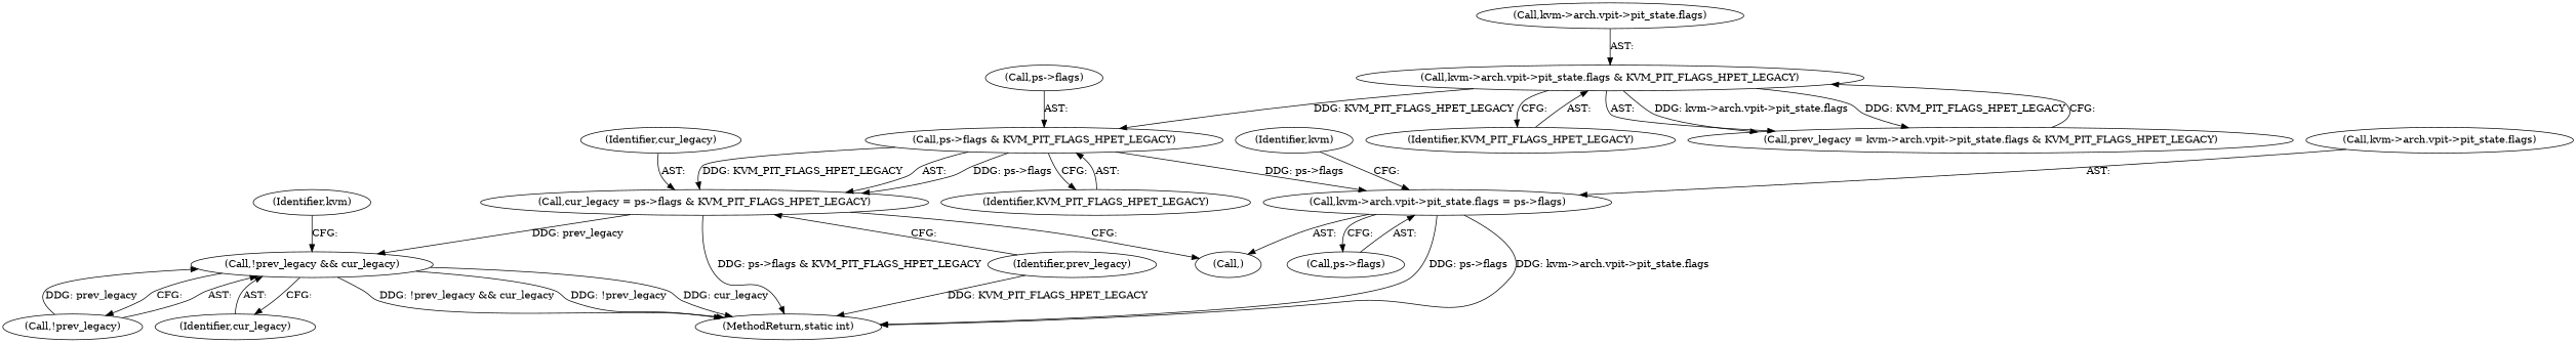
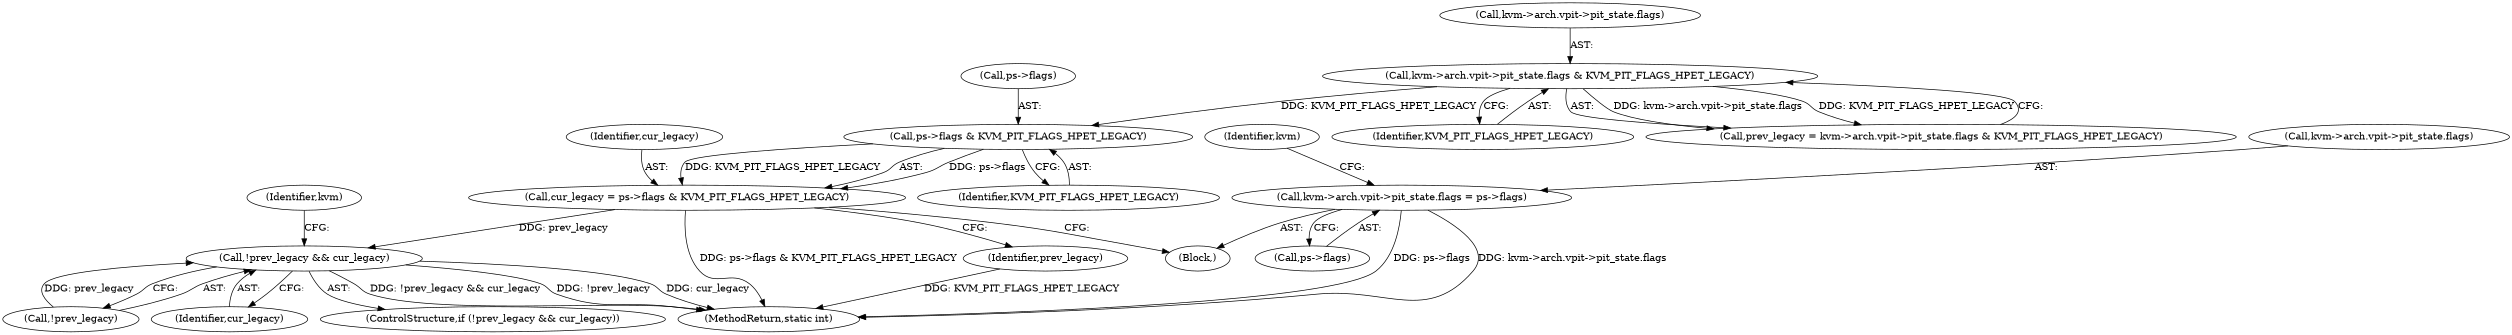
  digraph {
    n1 [label="(Call,ps->flags & KVM_PIT_FLAGS_HPET_LEGACY)"]
    n2 [label="(Call,cur_legacy = ps->flags & KVM_PIT_FLAGS_HPET_LEGACY)"]
    n3 [label="(Call,kvm->arch.vpit->pit_state.flags = ps->flags)"]
    n4 [label="(Identifier,KVM_PIT_FLAGS_HPET_LEGACY)"]
    n5 [label="(MethodReturn,static int)"]
    n6 [label="(Call,!prev_legacy && cur_legacy)"]
-   n7 [label="(Call,)"]
+   n7 [label="(Block,)"]
    n8 [label="(Call,ps->flags)"]
    n9 [label="(Call,kvm->arch.vpit->pit_state.flags & KVM_PIT_FLAGS_HPET_LEGACY)"]
    n10 [label="(Identifier,KVM_PIT_FLAGS_HPET_LEGACY)"]
    n11 [label="(Call,prev_legacy = kvm->arch.vpit->pit_state.flags & KVM_PIT_FLAGS_HPET_LEGACY)"]
+   n12 [label="(ControlStructure,if (!prev_legacy && cur_legacy))"]
    n13 [label="(Call,!prev_legacy)"]
    n14 [label="(Identifier,cur_legacy)"]
    n15 [label="(Call,kvm->arch.vpit->pit_state.flags)"]
    n16 [label="(Identifier,kvm)"]
    n17 [label="(Identifier,cur_legacy)"]
    n18 [label="(Identifier,prev_legacy)"]
    n19 [label="(Call,kvm->arch.vpit->pit_state.flags)"]
    n20 [label="(Call,ps->flags)"]
    n21 [label="(Identifier,kvm)"]
    n1 -> n2 [label="AST: "]
    n1 -> n2 [label="DDG: ps->flags"]
    n1 -> n2 [label="DDG: KVM_PIT_FLAGS_HPET_LEGACY"]
-   n1 -> n3 [label="DDG: ps->flags"]
    n1 -> n4 [label="CFG: "]
    n2 -> n5 [label="DDG: ps->flags & KVM_PIT_FLAGS_HPET_LEGACY"]
    n2 -> n6 [label="DDG: prev_legacy"]
    n2 -> n7 [label="CFG: "]
    n3 -> n5 [label="DDG: ps->flags"]
    n3 -> n5 [label="DDG: kvm->arch.vpit->pit_state.flags"]
    n3 -> n7 [label="AST: "]
    n3 -> n8 [label="CFG: "]
    n4 -> n1 [label="AST: "]
    n6 -> n5 [label="DDG: !prev_legacy && cur_legacy"]
    n6 -> n5 [label="DDG: !prev_legacy"]
    n6 -> n5 [label="DDG: cur_legacy"]
+   n6 -> n12 [label="AST: "]
    n6 -> n13 [label="CFG: "]
    n6 -> n14 [label="CFG: "]
    n8 -> n3 [label="AST: "]
    n9 -> n1 [label="DDG: KVM_PIT_FLAGS_HPET_LEGACY"]
    n9 -> n10 [label="CFG: "]
    n9 -> n11 [label="AST: "]
    n9 -> n11 [label="DDG: kvm->arch.vpit->pit_state.flags"]
    n9 -> n11 [label="DDG: KVM_PIT_FLAGS_HPET_LEGACY"]
    n10 -> n9 [label="AST: "]
    n11 -> n9 [label="CFG: "]
    n13 -> n6 [label="AST: "]
    n13 -> n6 [label="DDG: prev_legacy"]
    n14 -> n6 [label="AST: "]
    n15 -> n9 [label="AST: "]
    n16 -> n3 [label="CFG: "]
    n17 -> n2 [label="AST: "]
-   n18 -> n2 [label="CFG: "]
+   n2 -> n18 [label="CFG: "]
    n18 -> n5 [label="DDG: KVM_PIT_FLAGS_HPET_LEGACY"]
    n19 -> n3 [label="AST: "]
    n20 -> n1 [label="AST: "]
    n21 -> n6 [label="CFG: "]
  }
